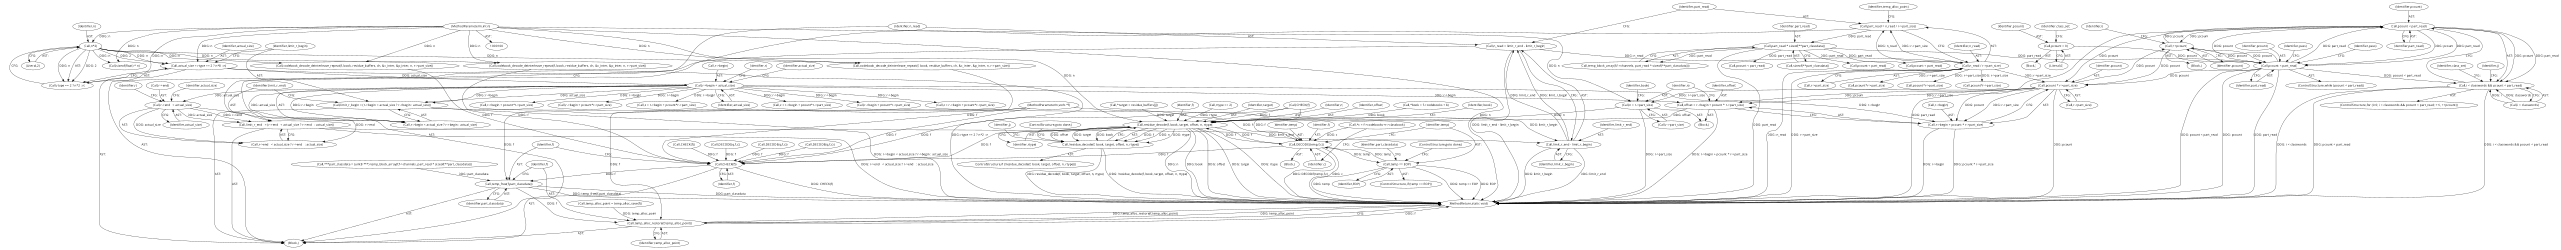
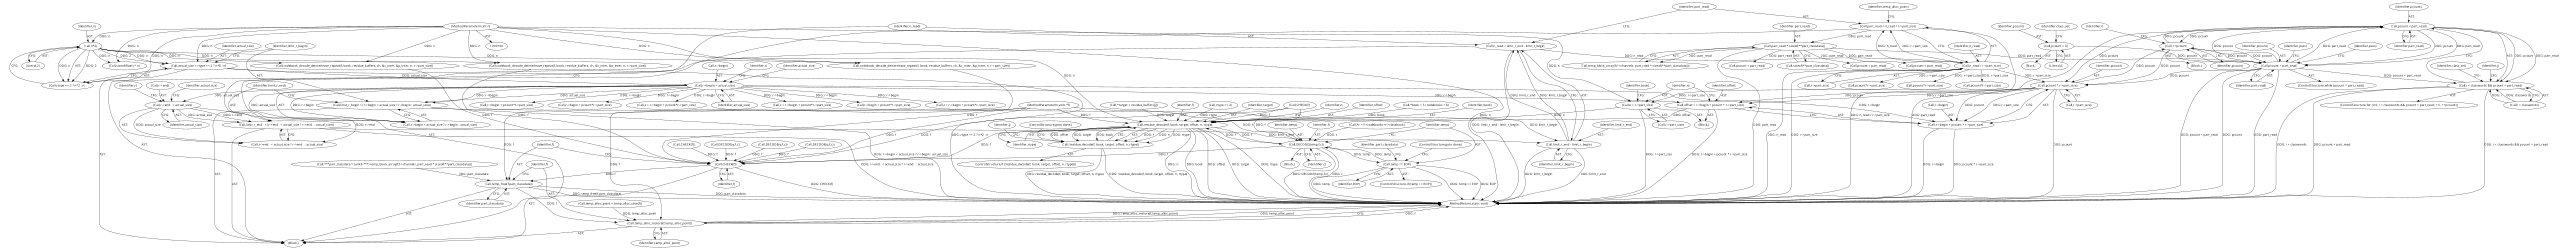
  digraph {
    fontname="Open Sans"
    node [fontname="Open Sans"]
    edge [fontname="Open Sans"]
    n1 [label="(Call,pcount < part_read)"]
    n2 [label="(Call,++pcount)"]
    n3 [label="(Call,pcount < part_read)"]
    n4 [label="(Call,pcount * r->part_size)"]
    n5 [label="(Call,i < classwords && pcount < part_read)"]
    n6 [label="(Identifier,part_read)"]
    n7 [label="(MethodReturn,static void)"]
    n8 [label="(Block,)"]
    n9 [label="(Identifier,pcount)"]
    n10 [label="(ControlStructure,while (pcount < part_read))"]
    n11 [label="(Identifier,part_read)"]
    n12 [label="(Call,offset = r->begin + pcount * r->part_size)"]
    n13 [label="(Call,r->begin + pcount * r->part_size)"]
    n14 [label="(Call,n = r->part_size)"]
    n15 [label="(Call,r->part_size)"]
    n16 [label="(ControlStructure,for (i=0; i < classwords && pcount < part_read; ++i, ++pcount))"]
    n17 [label="(Call,i < classwords)"]
    n18 [label="(Call,temp_alloc_restore(f,temp_alloc_point))"]
    n19 [label="(Call,pcount = 0)"]
    n20 [label="(Block,)"]
    n21 [label="(Literal,0)"]
    n22 [label="(Call,part_read * sizeof(**part_classdata))"]
    n23 [label="(Call,pcount < part_read)"]
    n24 [label="(Call,pcount < part_read)"]
    n25 [label="(Call,sizeof(**part_classdata))"]
    n26 [label="(Call,temp_block_array(f,f->channels, part_read * sizeof(**part_classdata)))"]
    n27 [label="(Call,pcount < part_read)"]
    n28 [label="(Call,part_read = n_read / r->part_size)"]
    n29 [label="(Call,n_read / r->part_size)"]
    n30 [label="(Block,)"]
    n31 [label="(Call,pcount*r->part_size)"]
    n32 [label="(Call,pcount*r->part_size)"]
    n33 [label="(Call,pcount*r->part_size)"]
    n34 [label="(Call,r->part_size)"]
    n35 [label="(Call,n_read = limit_r_end - limit_r_begin)"]
    n36 [label="(Call,limit_r_end - limit_r_begin)"]
    n37 [label="(Identifier,limit_r_begin)"]
    n38 [label="(Call,limit_r_end   = (r->end   < actual_size ? r->end   : actual_size))"]
    n39 [label="(Call,r->end   < actual_size ? r->end   : actual_size)"]
    n40 [label="(Call,r->end   < actual_size)"]
    n41 [label="(Identifier,actual_size)"]
    n42 [label="(Call,r->begin < actual_size)"]
    n43 [label="(Call,limit_r_begin = (r->begin < actual_size ? r->begin : actual_size))"]
    n44 [label="(Call,r->begin + pcount*r->part_size)"]
    n45 [label="(Call,z = r->begin + pcount*r->part_size)"]
    n46 [label="(Identifier,actual_size)"]
    n47 [label="(Call,r->begin < actual_size ? r->begin : actual_size)"]
    n48 [label="(Call,z = r->begin + pcount*r->part_size)"]
    n49 [label="(Call,r->begin + pcount*r->part_size)"]
    n50 [label="(Call,z = r->begin + pcount*r->part_size)"]
    n51 [label="(Call,r->begin + pcount*r->part_size)"]
    n52 [label="(Call,residue_decode(f, book, target, offset, n, rtype))"]
    n53 [label="(Block,)"]
    n54 [label="(Call,actual_size = rtype == 2 ? n*8 : n)"]
    n55 [label="(Call,rtype == 2 ? n*2 : n)"]
    n56 [label="(Call,n*2)"]
    n57 [label="(Call,sizeof(float) * n)"]
    n58 [label="(Call,codebook_decode_deinterleave_repeat(f, book, residue_buffers, ch, &c_inter, &p_inter, n, r->part_size))"]
    n59 [label="(Literal,2)"]
    n60 [label="(Call,codebook_decode_deinterleave_repeat(f, book, residue_buffers, ch, &c_inter, &p_inter, n, r->part_size))"]
    n61 [label="(Call,codebook_decode_deinterleave_repeat(f, book, residue_buffers, ch, &c_inter, &p_inter, n, r->part_size))"]
    n62 [label="(Call,CHECK(f))"]
    n63 [label="(MethodParameterIn,int n)"]
    1000100
    n65 [label="(Call,DECODE(temp,f,c))"]
    n66 [label="(Call,!residue_decode(f, book, target, offset, n, rtype))"]
    n67 [label="(Identifier,rtype)"]
    n68 [label="(Call,r->part_size)"]
    n69 [label="(Call,temp == EOP)"]
    n70 [label="(Identifier,c)"]
    n71 [label="(Block,)"]
    n72 [label="(Call,temp_free(f,part_classdata))"]
    n73 [label="(Identifier,f)"]
    n74 [label="(ControlStructure,if (!residue_decode(f, book, target, offset, n, rtype)))"]
    n75 [label="(ControlStructure,if (temp == EOP))"]
    n76 [label="(Identifier,EOP)"]
    n77 [label="(Identifier,part_classdata)"]
    n78 [label="(Identifier,temp_alloc_point)"]
    n79 [label="(Identifier,r)"]
    n80 [label="(Call,CHECK(f))"]
    n81 [label="(Identifier,part_classdata)"]
    n82 [label="(Identifier,pcount)"]
    n83 [label="(Call,r->end)"]
    n84 [label="(Identifier,pass)"]
    n85 [label="(ControlStructure,goto done;)"]
    n86 [label="(Identifier,actual_size)"]
    n87 [label="(Identifier,j)"]
    n88 [label="(Identifier,f)"]
    n89 [label="(Call,r->begin)"]
    n90 [label="(Identifier,limit_r_end)"]
    n91 [label="(Identifier,target)"]
    n92 [label="(Identifier,limit_r_begin)"]
    n93 [label="(Identifier,pcount)"]
    n94 [label="(Identifier,n)"]
    n95 [label="(Identifier,f)"]
    n96 [label="(Identifier,pcount)"]
    n97 [label="(Identifier,actual_size)"]
    n98 [label="(Identifier,pcount)"]
    n99 [label="(Identifier,n)"]
    n100 [label="(Identifier,offset)"]
    n101 [label="(Identifier,n_read)"]
    n102 [label="(Call,*book = f->codebooks + b)"]
    n103 [label="(ControlStructure,goto done;)"]
    n104 [label="(Identifier,temp_alloc_point)"]
    n105 [label="(Call,CHECK(f))"]
    n106 [label="(Call,*c = f->codebooks+r->classbook)"]
    n107 [label="(Identifier,temp)"]
    n108 [label="(Identifier,part_read)"]
    n109 [label="(Identifier,i)"]
    n110 [label="(Call,r->begin)"]
    n111 [label="(Identifier,book)"]
    n112 [label="(Identifier,class_set)"]
    n113 [label="(Identifier,offset)"]
    n114 [label="(Call,*target = residue_buffers[j])"]
    n115 [label="(Call,DECODE(q,f,c))"]
    n116 [label="(Identifier,n_read)"]
    n117 [label="(Identifier,limit_r_end)"]
    n118 [label="(Identifier,part_read)"]
    n119 [label="(Identifier,n)"]
    n120 [label="(Call,DECODE(q,f,c))"]
    n121 [label="(Call,temp_alloc_point = temp_alloc_save(f))"]
    n122 [label="(Call,DECODE(q,f,c))"]
    n123 [label="(Identifier,f)"]
    n124 [label="(Identifier,pass)"]
    n125 [label="(Identifier,temp)"]
    n126 [label="(Identifier,f)"]
    n127 [label="(Identifier,class_set)"]
    n128 [label="(Identifier,actual_size)"]
    n129 [label="(Call,rtype == 2)"]
    n130 [label="(Identifier,r)"]
    n131 [label="(Identifier,j)"]
    n132 [label="(MethodParameterIn,vorb *f)"]
    n133 [label="(Call,***part_classdata = (uint8 ***) temp_block_array(f,f->channels, part_read * sizeof(**part_classdata)))"]
    n134 [label="(Identifier,book)"]
    n1 -> n2 [label="DDG: pcount"]
    n1 -> n3 [label="DDG: pcount"]
    n1 -> n3 [label="DDG: part_read"]
    n1 -> n4 [label="DDG: pcount"]
    n1 -> n5 [label="AST: "]
    n1 -> n5 [label="DDG: pcount"]
    n1 -> n5 [label="DDG: part_read"]
    n1 -> n6 [label="CFG: "]
    n1 -> n7 [label="DDG: part_read"]
    n2 -> n1 [label="DDG: pcount"]
    n2 -> n3 [label="DDG: pcount"]
    n2 -> n4 [label="DDG: pcount"]
    n2 -> n8 [label="AST: "]
    n2 -> n9 [label="CFG: "]
    n3 -> n1 [label="DDG: pcount"]
    n3 -> n1 [label="DDG: part_read"]
    n3 -> n2 [label="DDG: pcount"]
    n3 -> n4 [label="DDG: pcount"]
    n3 -> n5 [label="DDG: pcount < part_read"]
    n3 -> n7 [label="DDG: part_read"]
    n3 -> n7 [label="DDG: pcount < part_read"]
    n3 -> n7 [label="DDG: pcount"]
    n3 -> n10 [label="AST: "]
    n3 -> n11 [label="CFG: "]
    n4 -> n2 [label="DDG: pcount"]
    n4 -> n7 [label="DDG: pcount"]
    n4 -> n12 [label="DDG: pcount"]
    n4 -> n12 [label="DDG: r->part_size"]
    n4 -> n13 [label="AST: "]
    n4 -> n13 [label="DDG: pcount"]
    n4 -> n13 [label="DDG: r->part_size"]
    n4 -> n14 [label="DDG: r->part_size"]
    n4 -> n15 [label="CFG: "]
    n5 -> n1 [label="CFG: "]
    n5 -> n7 [label="DDG: pcount < part_read"]
    n5 -> n7 [label="DDG: i < classwords && pcount < part_read"]
    n5 -> n7 [label="DDG: i < classwords"]
    n5 -> n16 [label="AST: "]
    n5 -> n17 [label="CFG: "]
    n6 -> n1 [label="AST: "]
    n7 -> n18 [label="CFG: "]
    n9 -> n2 [label="AST: "]
    n11 -> n3 [label="AST: "]
    n12 -> n7 [label="DDG: r->begin + pcount * r->part_size"]
    n12 -> n13 [label="CFG: "]
    n12 -> n52 [label="DDG: offset"]
    n12 -> n53 [label="AST: "]
    n13 -> n4 [label="CFG: "]
    n13 -> n7 [label="DDG: pcount * r->part_size"]
    n13 -> n7 [label="DDG: r->begin"]
    n13 -> n12 [label="AST: "]
    n14 -> n7 [label="DDG: r->part_size"]
    n14 -> n52 [label="DDG: n"]
    n14 -> n53 [label="AST: "]
    n14 -> n68 [label="CFG: "]
    n15 -> n4 [label="AST: "]
    n17 -> n5 [label="AST: "]
    n17 -> n5 [label="DDG: i"]
    n17 -> n5 [label="DDG: classwords"]
    n18 -> n7 [label="DDG: f"]
    n18 -> n7 [label="DDG: temp_alloc_restore(f,temp_alloc_point)"]
    n18 -> n7 [label="DDG: temp_alloc_point"]
    n18 -> n30 [label="AST: "]
    n18 -> n78 [label="CFG: "]
    n19 -> n3 [label="DDG: pcount"]
    n19 -> n20 [label="AST: "]
    n19 -> n21 [label="CFG: "]
    n21 -> n19 [label="AST: "]
    n22 -> n3 [label="DDG: part_read"]
    n22 -> n7 [label="DDG: part_read"]
    n22 -> n23 [label="DDG: part_read"]
    n22 -> n24 [label="DDG: part_read"]
    n22 -> n25 [label="CFG: "]
    n22 -> n26 [label="AST: "]
    n22 -> n26 [label="DDG: part_read"]
    n22 -> n27 [label="DDG: part_read"]
    n25 -> n22 [label="AST: "]
    n26 -> n22 [label="CFG: "]
+   n28 -> n7 [label="DDG: n_read / r->part_size"]
    n28 -> n22 [label="DDG: part_read"]
    n28 -> n29 [label="CFG: "]
    n28 -> n30 [label="AST: "]
    n29 -> n4 [label="DDG: r->part_size"]
    n29 -> n7 [label="DDG: n_read"]
    n29 -> n7 [label="DDG: r->part_size"]
    n29 -> n28 [label="AST: "]
    n29 -> n28 [label="DDG: n_read"]
    n29 -> n28 [label="DDG: r->part_size"]
    n29 -> n31 [label="DDG: r->part_size"]
    n29 -> n32 [label="DDG: r->part_size"]
    n29 -> n33 [label="DDG: r->part_size"]
    n29 -> n34 [label="CFG: "]
    n34 -> n29 [label="AST: "]
    n35 -> n7 [label="DDG: limit_r_end - limit_r_begin"]
    n35 -> n29 [label="DDG: n_read"]
    n35 -> n30 [label="AST: "]
    n35 -> n36 [label="CFG: "]
    n36 -> n7 [label="DDG: limit_r_begin"]
    n36 -> n7 [label="DDG: limit_r_end"]
    n36 -> n35 [label="AST: "]
    n36 -> n35 [label="DDG: limit_r_end"]
    n36 -> n35 [label="DDG: limit_r_begin"]
    n36 -> n37 [label="CFG: "]
    n37 -> n36 [label="AST: "]
    n38 -> n7 [label="DDG: r->end   < actual_size ? r->end   : actual_size"]
    n38 -> n30 [label="AST: "]
    n38 -> n36 [label="DDG: limit_r_end"]
    n38 -> n39 [label="CFG: "]
    n39 -> n38 [label="AST: "]
    n40 -> n38 [label="DDG: r->end"]
    n40 -> n38 [label="DDG: actual_size"]
    n40 -> n39 [label="AST: "]
    n40 -> n39 [label="DDG: r->end"]
    n40 -> n39 [label="DDG: actual_size"]
    n40 -> n41 [label="CFG: "]
    n41 -> n40 [label="AST: "]
    n42 -> n12 [label="DDG: r->begin"]
    n42 -> n13 [label="DDG: r->begin"]
    n42 -> n40 [label="DDG: actual_size"]
    n42 -> n43 [label="DDG: r->begin"]
    n42 -> n43 [label="DDG: actual_size"]
    n42 -> n44 [label="DDG: r->begin"]
    n42 -> n45 [label="DDG: r->begin"]
    n42 -> n46 [label="CFG: "]
    n42 -> n47 [label="AST: "]
    n42 -> n47 [label="DDG: r->begin"]
    n42 -> n47 [label="DDG: actual_size"]
    n42 -> n48 [label="DDG: r->begin"]
    n42 -> n49 [label="DDG: r->begin"]
    n42 -> n50 [label="DDG: r->begin"]
    n42 -> n51 [label="DDG: r->begin"]
    n43 -> n7 [label="DDG: r->begin < actual_size ? r->begin : actual_size"]
    n43 -> n30 [label="AST: "]
    n43 -> n36 [label="DDG: limit_r_begin"]
    n43 -> n47 [label="CFG: "]
    n46 -> n42 [label="AST: "]
    n47 -> n43 [label="AST: "]
    n52 -> n7 [label="DDG: n"]
    n52 -> n7 [label="DDG: book"]
    n52 -> n7 [label="DDG: offset"]
    n52 -> n7 [label="DDG: target"]
    n52 -> n7 [label="DDG: rtype"]
    n52 -> n62 [label="DDG: f"]
    n52 -> n65 [label="DDG: f"]
    n52 -> n66 [label="AST: "]
    n52 -> n66 [label="DDG: f"]
    n52 -> n66 [label="DDG: n"]
    n52 -> n66 [label="DDG: rtype"]
    n52 -> n66 [label="DDG: offset"]
    n52 -> n66 [label="DDG: target"]
    n52 -> n66 [label="DDG: book"]
    n52 -> n67 [label="CFG: "]
    n54 -> n7 [label="DDG: rtype == 2 ? n*2 : n"]
    n54 -> n30 [label="AST: "]
    n54 -> n42 [label="DDG: actual_size"]
    n54 -> n55 [label="CFG: "]
    n55 -> n54 [label="AST: "]
    n55 -> n56 [label="CFG: "]
    n56 -> n54 [label="DDG: n"]
    n56 -> n54 [label="DDG: 2"]
    n56 -> n55 [label="AST: "]
    n56 -> n55 [label="DDG: n"]
    n56 -> n55 [label="DDG: 2"]
    n56 -> n57 [label="DDG: n"]
    n56 -> n58 [label="DDG: n"]
    n56 -> n59 [label="CFG: "]
    n56 -> n60 [label="DDG: n"]
    n56 -> n61 [label="DDG: n"]
    n58 -> n62 [label="DDG: f"]
    n59 -> n56 [label="AST: "]
    n60 -> n62 [label="DDG: f"]
    n61 -> n62 [label="DDG: f"]
    n62 -> n7 [label="DDG: CHECK(f)"]
    n62 -> n30 [label="AST: "]
    n62 -> n72 [label="DDG: f"]
    n62 -> n73 [label="CFG: "]
    n63 -> n7 [label="DDG: n"]
    n63 -> n14 [label="DDG: n"]
    n63 -> n52 [label="DDG: n"]
    n63 -> n54 [label="DDG: n"]
    n63 -> n55 [label="DDG: n"]
    n63 -> n56 [label="DDG: n"]
    n63 -> n57 [label="DDG: n"]
    n63 -> n58 [label="DDG: n"]
    n63 -> n60 [label="DDG: n"]
    n63 -> n61 [label="DDG: n"]
    n63 -> 1000100 [label="AST: "]
    n65 -> n7 [label="DDG: DECODE(temp,f,c)"]
    n65 -> n7 [label="DDG: c"]
    n65 -> n52 [label="DDG: f"]
    n65 -> n62 [label="DDG: f"]
    n65 -> n69 [label="DDG: temp"]
-   n106 -> n70 [label="CFG: "]
+   n65 -> n70 [label="CFG: "]
    n65 -> n71 [label="AST: "]
    n66 -> n7 [label="DDG: residue_decode(f, book, target, offset, n, rtype)"]
    n66 -> n7 [label="DDG: !residue_decode(f, book, target, offset, n, rtype)"]
    n66 -> n52 [label="CFG: "]
    n66 -> n74 [label="AST: "]
    n67 -> n52 [label="AST: "]
    n68 -> n14 [label="AST: "]
    n69 -> n7 [label="DDG: EOP"]
    n69 -> n7 [label="DDG: temp"]
    n69 -> n7 [label="DDG: temp == EOP"]
    n69 -> n65 [label="DDG: temp"]
    n69 -> n75 [label="AST: "]
    n69 -> n76 [label="CFG: "]
    n70 -> n65 [label="AST: "]
    n72 -> n7 [label="DDG: temp_free(f,part_classdata)"]
    n72 -> n7 [label="DDG: part_classdata"]
    n72 -> n18 [label="DDG: f"]
    n72 -> n30 [label="AST: "]
    n72 -> n77 [label="CFG: "]
    n73 -> n62 [label="AST: "]
    n76 -> n69 [label="AST: "]
    n77 -> n72 [label="AST: "]
    n78 -> n18 [label="AST: "]
    n79 -> n40 [label="CFG: "]
    n80 -> n62 [label="DDG: f"]
    n81 -> n69 [label="CFG: "]
    n82 -> n19 [label="AST: "]
    n83 -> n40 [label="AST: "]
    n84 -> n3 [label="CFG: "]
    n85 -> n66 [label="CFG: "]
    n86 -> n54 [label="AST: "]
    n87 -> n5 [label="CFG: "]
    n88 -> n62 [label="CFG: "]
    n88 -> n72 [label="AST: "]
    n89 -> n13 [label="AST: "]
    n90 -> n36 [label="AST: "]
    n91 -> n52 [label="AST: "]
    n92 -> n43 [label="AST: "]
    n92 -> n54 [label="CFG: "]
    n93 -> n3 [label="AST: "]
    n94 -> n56 [label="AST: "]
    n95 -> n65 [label="AST: "]
    n96 -> n1 [label="AST: "]
    n97 -> n42 [label="CFG: "]
    n98 -> n4 [label="AST: "]
    n99 -> n52 [label="AST: "]
    n100 -> n52 [label="AST: "]
    n101 -> n35 [label="AST: "]
    n101 -> n38 [label="CFG: "]
    n102 -> n52 [label="DDG: book"]
    n103 -> n69 [label="CFG: "]
    n104 -> n28 [label="CFG: "]
    n105 -> n52 [label="DDG: f"]
    n105 -> n62 [label="DDG: f"]
    n105 -> n65 [label="DDG: f"]
    n106 -> n65 [label="DDG: c"]
    n107 -> n65 [label="AST: "]
    n108 -> n28 [label="AST: "]
    n108 -> n35 [label="CFG: "]
    n109 -> n2 [label="CFG: "]
    n110 -> n42 [label="AST: "]
    n111 -> n52 [label="AST: "]
    n112 -> n5 [label="CFG: "]
    n113 -> n12 [label="AST: "]
    n114 -> n52 [label="DDG: target"]
    n115 -> n62 [label="DDG: f"]
    n116 -> n29 [label="AST: "]
    n117 -> n38 [label="AST: "]
    n117 -> n43 [label="CFG: "]
    n118 -> n22 [label="AST: "]
    n119 -> n12 [label="CFG: "]
    n119 -> n14 [label="AST: "]
    n120 -> n62 [label="DDG: f"]
    n121 -> n18 [label="DDG: temp_alloc_point"]
    n122 -> n62 [label="DDG: f"]
    n123 -> n52 [label="AST: "]
    n124 -> n3 [label="CFG: "]
    n125 -> n65 [label="CFG: "]
    n125 -> n69 [label="AST: "]
    n126 -> n18 [label="AST: "]
    n126 -> n72 [label="CFG: "]
    n127 -> n19 [label="CFG: "]
    n128 -> n40 [label="CFG: "]
    n129 -> n52 [label="DDG: rtype"]
    n130 -> n42 [label="CFG: "]
    n131 -> n66 [label="CFG: "]
    n132 -> n18 [label="DDG: f"]
+   n132 -> n52 [label="DDG: f"]
    n132 -> n62 [label="DDG: f"]
    n132 -> n65 [label="DDG: f"]
    n132 -> n72 [label="DDG: f"]
    n133 -> n72 [label="DDG: part_classdata"]
    n134 -> n14 [label="CFG: "]
  }
